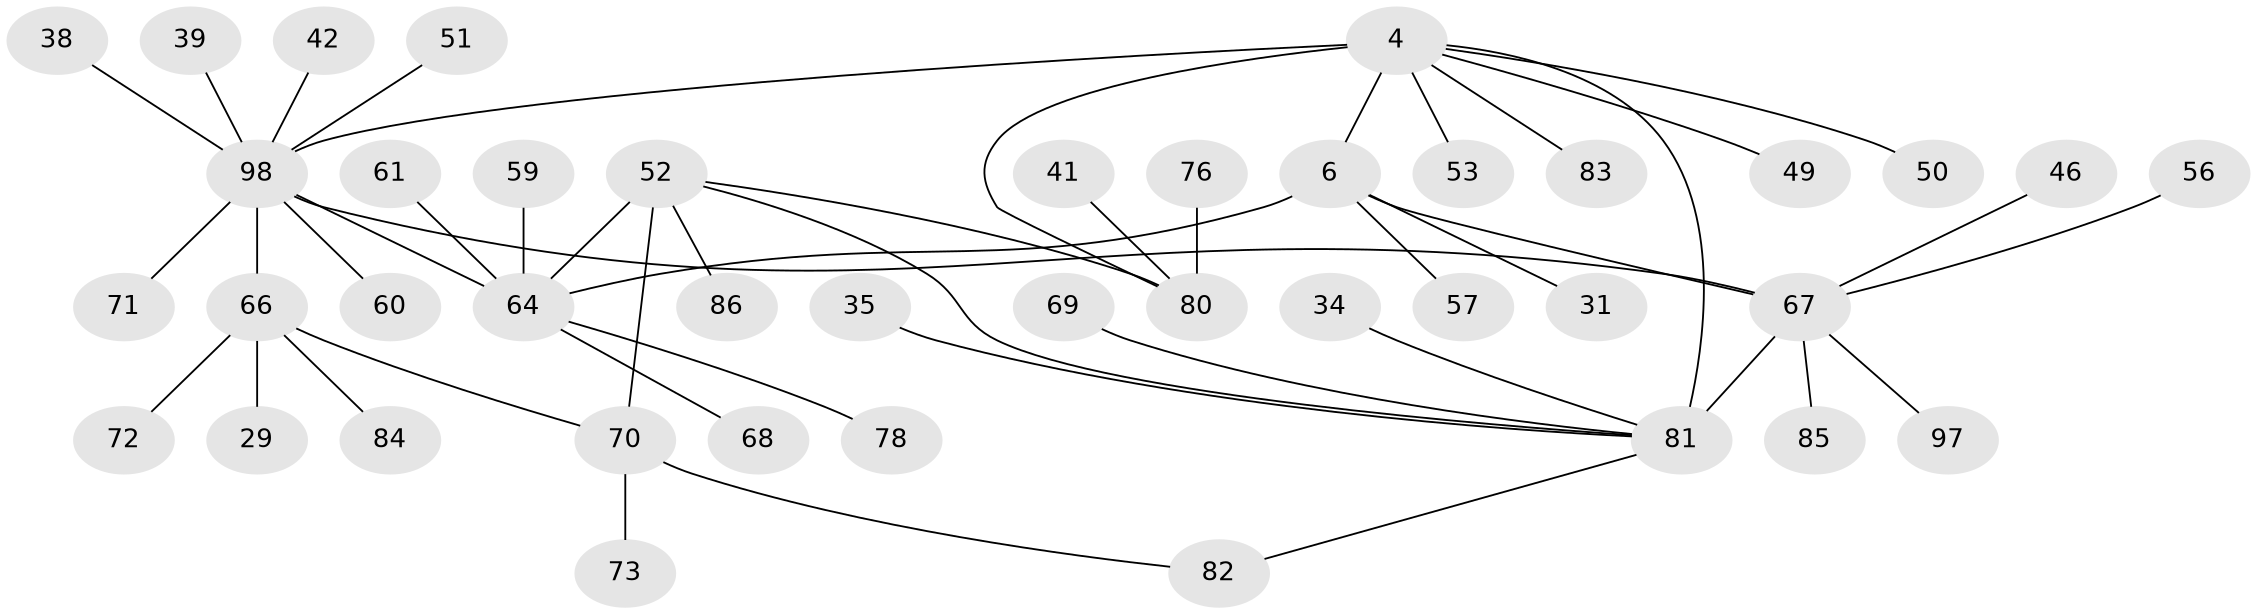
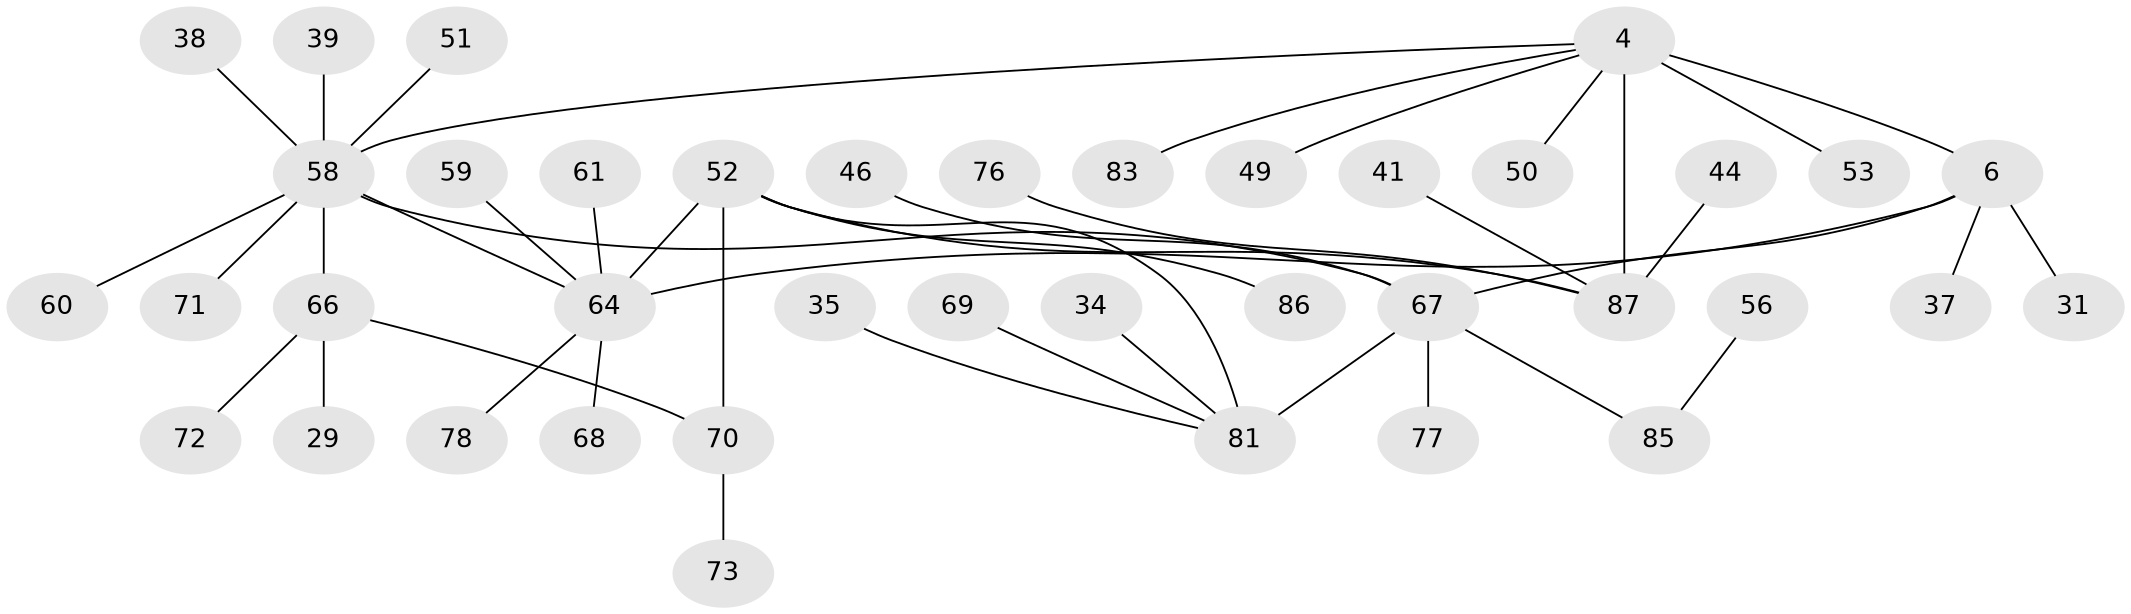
  graph {
    fontname="DejaVu Sans"
    node [color=gray90 fontname="DejaVu Sans" style=filled]
    edge [fontname="DejaVu Sans"]
    4 [super="+1"]
    6 [super="+5"]
    49
    50
    53
-   58 [super="+16+36" label=98]
-   80 [super="+3+22"]
+   58 [super="+16+36"]
+   80 [super="+3+22" label=87]
    81 [super="+40+19"]
    83
    31
-   37 [super="+28" label=57]
+   37 [super="+28"]
    64 [super="+8"]
    67 [super="+29+30"]
    60 [super="+48"]
    66 [super="+14"]
    71
-   82 [super="+65"]
    68
    78 [super="+23"]
-   77 [super="+27" label=97]
+   77 [super="+27"]
    85
    34
    35
    38
    39
    41
-   42 [super="+33"]
+   44
    46 [super="+43"]
    51
    52 [super="+47+12+21"]
    70 [super="+11+24+26+45+54"]
    86 [super="+63"]
    73
    56
    72
    n37 [label=29 super="+62"]
-   84 [super="+75"]
    59 [super="+55"]
    61
    69
    76 [super="+32"]
    4 -- 6
    4 -- 49
    4 -- 50
    4 -- 53
    4 -- 58 [weight=2]
    4 -- 80 [weight=4]
-   4 -- 81 [weight=3]
    4 -- 83
    6 -- 31
    6 -- 37
    6 -- 64 [weight=4]
    6 -- 67
    58 -- 64
    58 -- 67 [weight=2]
    58 -- 60
    58 -- 66 [weight=4]
    58 -- 71
-   81 -- 82
    64 -- 68
    64 -- 78
    67 -- 81 [weight=4]
    67 -- 77
    67 -- 85
    66 -- 70
    66 -- 72
    66 -- n37
-   66 -- 84
    34 -- 81
    35 -- 81
    38 -- 58
    39 -- 58
    41 -- 80
-   42 -- 58
+   44 -- 80
    46 -- 67
    51 -- 58
    52 -- 80
    52 -- 81
    52 -- 64
    52 -- 70 [weight=4]
    52 -- 86
-   70 -- 82
    70 -- 73
-   56 -- 67
+   56 -- 85
    59 -- 64
    61 -- 64
    69 -- 81
    76 -- 80
  }
